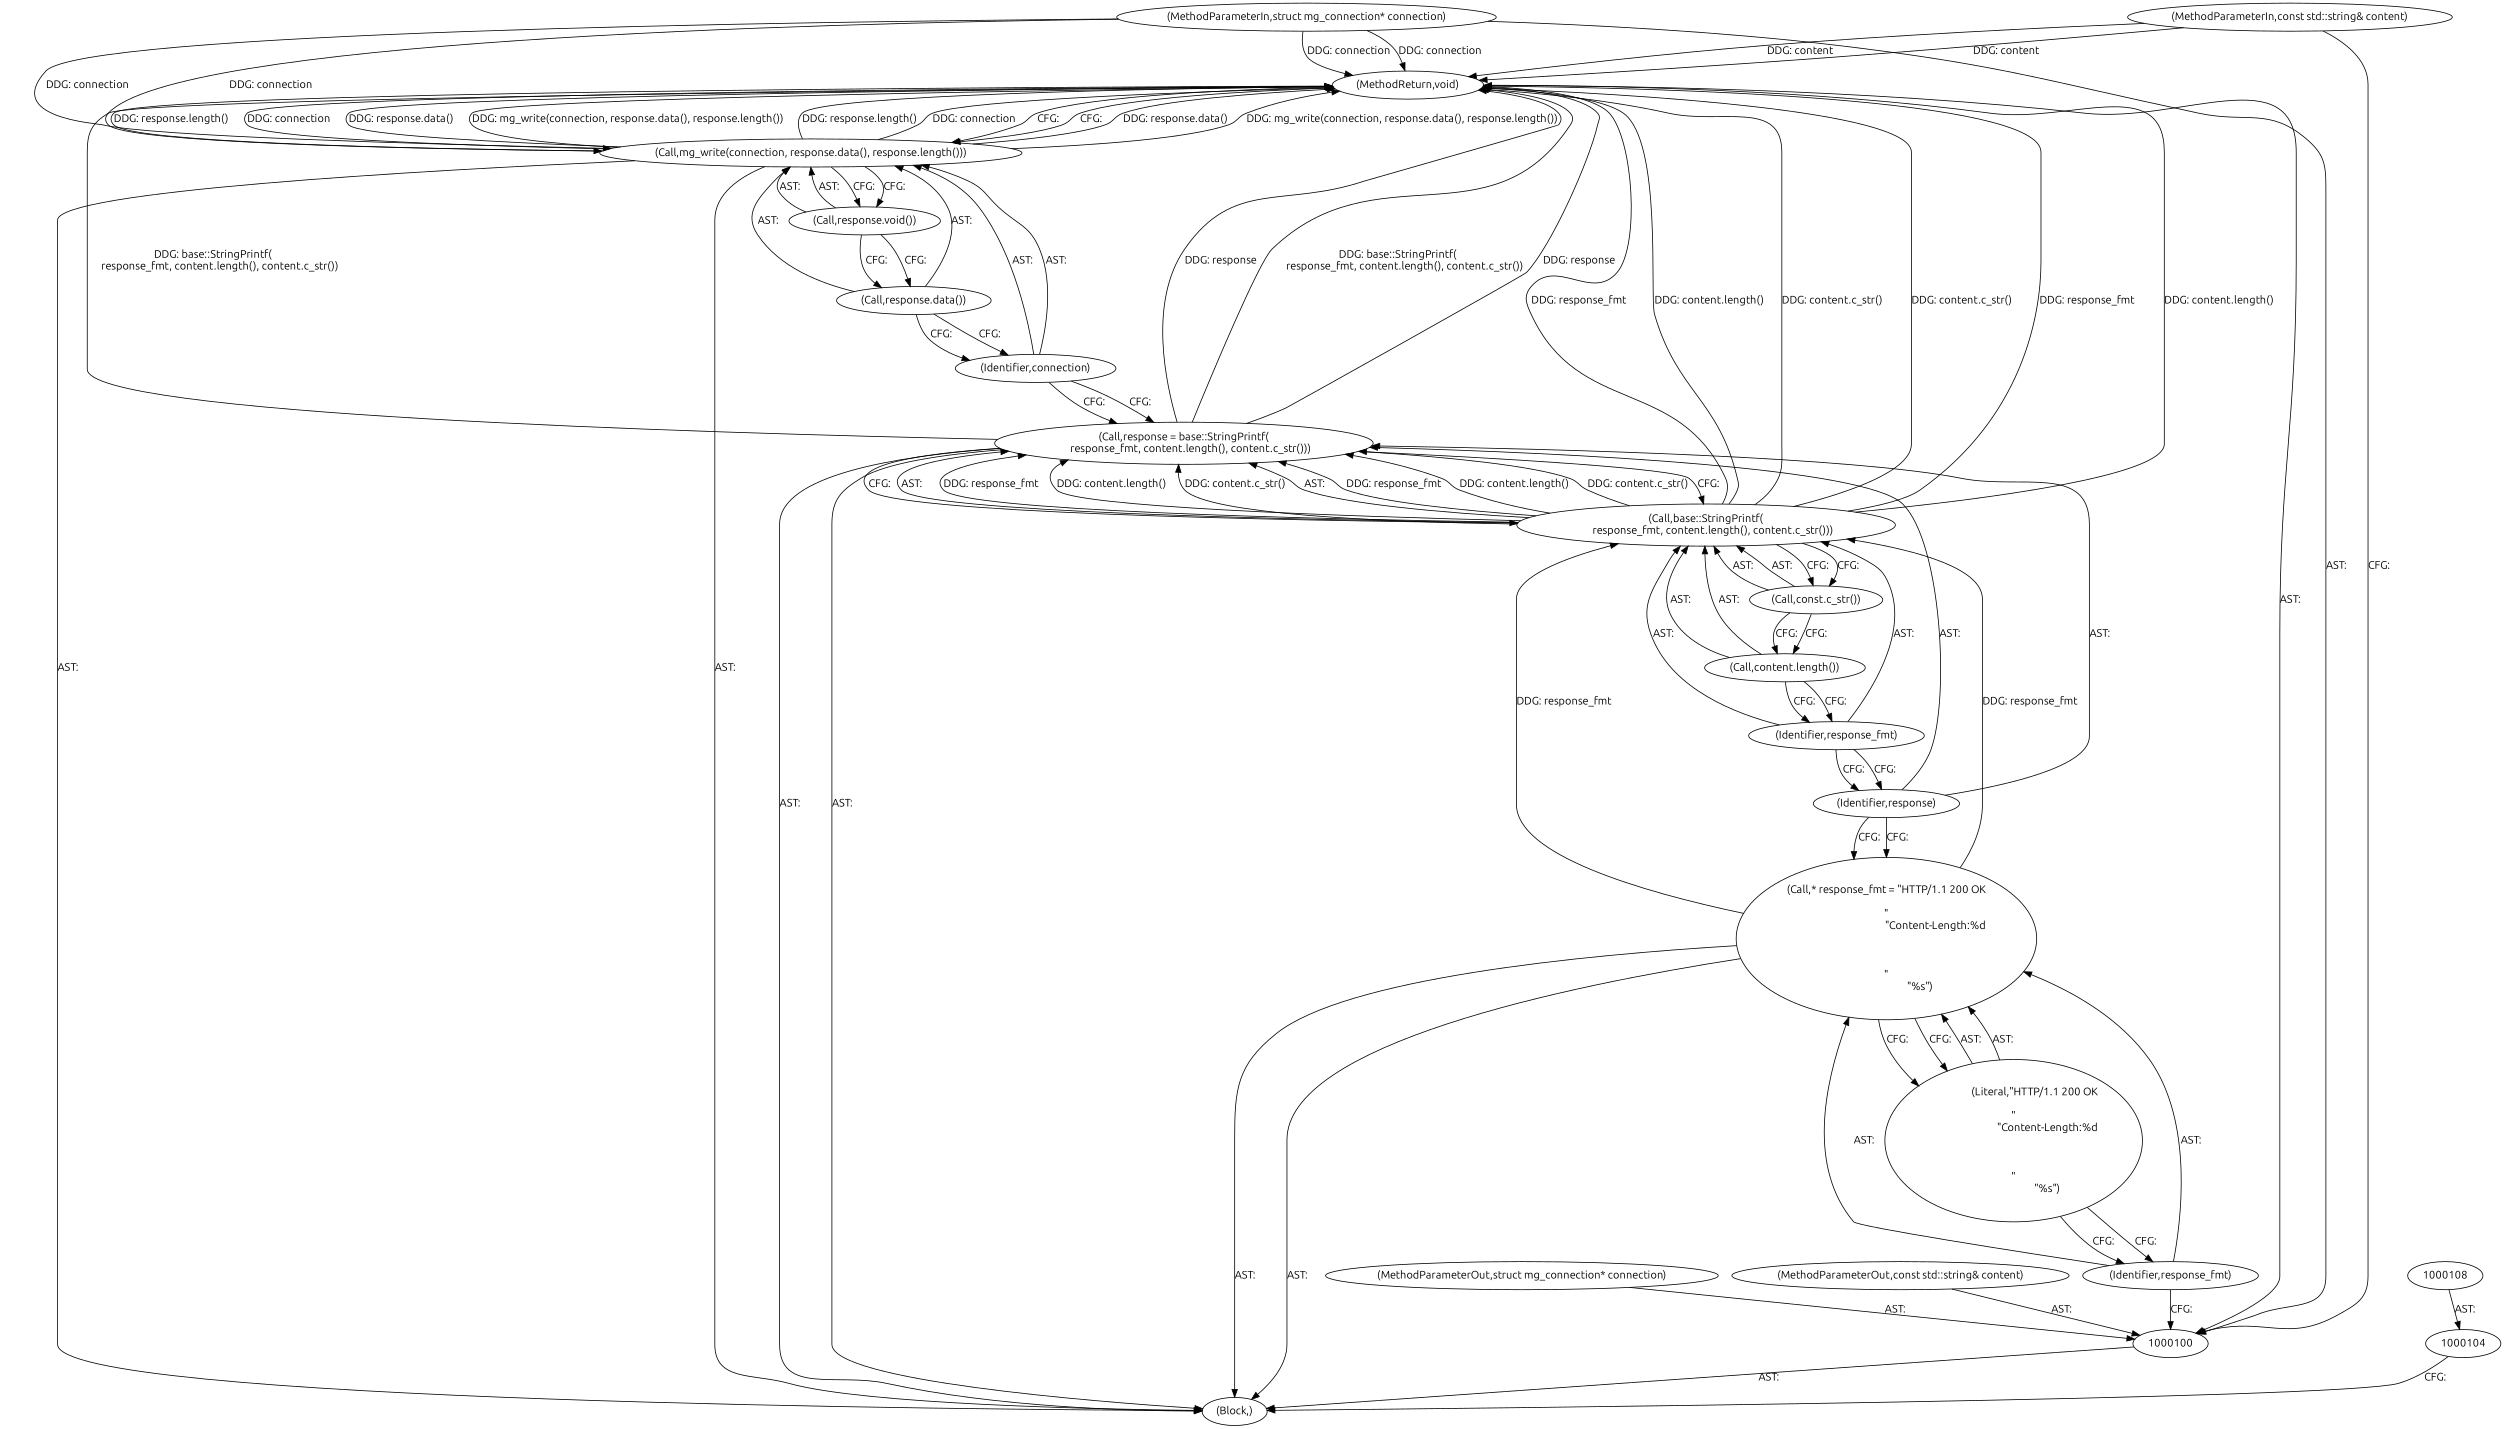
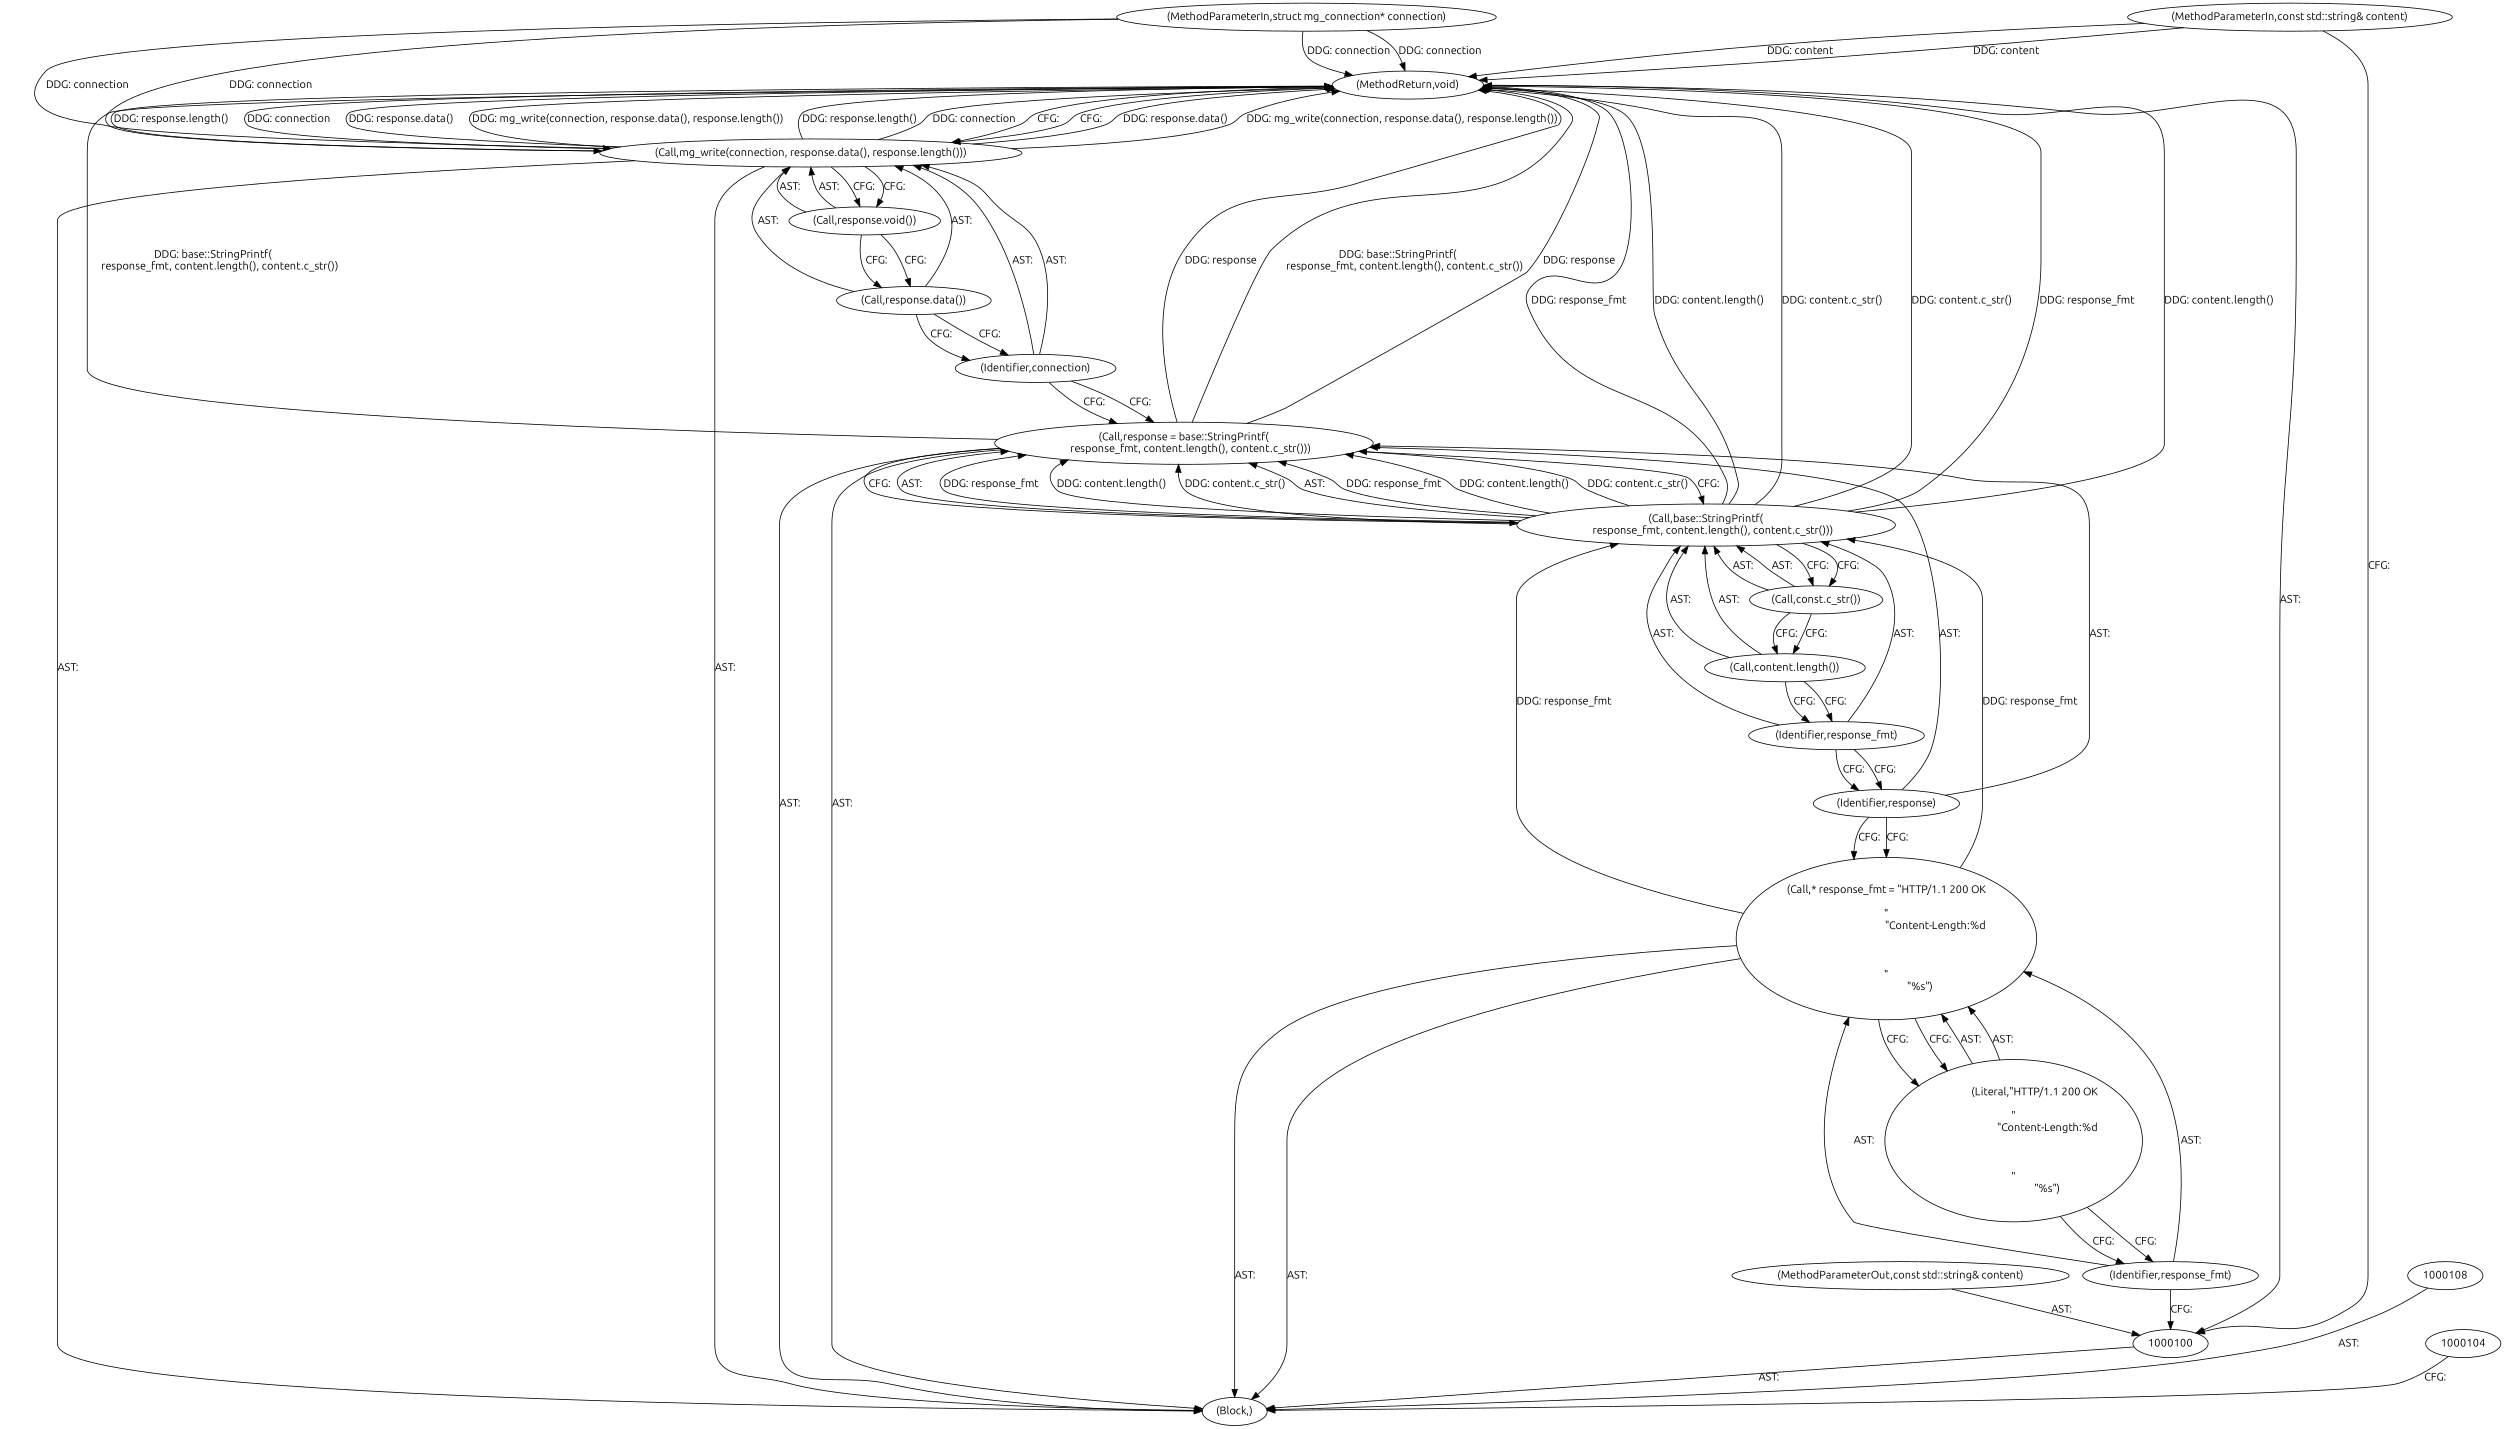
  digraph {
    fontname=Ubuntu
    node [fontname=Ubuntu]
    edge [fontname=Ubuntu]
    n1 [label="(MethodReturn,void)"]
    n2 [label="(Call,mg_write(connection, response.data(), response.length()))"]
    1000100
    n4 [label="(Block,)"]
    n5 [label="(Call,response.void())"]
    n6 [label="(MethodParameterIn,struct mg_connection* connection)"]
-   n7 [label="(MethodParameterOut,struct mg_connection* connection)"]
    n8 [label="(MethodParameterIn,const std::string& content)"]
    n9 [label="(MethodParameterOut,const std::string& content)"]
    n10 [label="(Call,* response_fmt = \"HTTP/1.1 200 OK\r\n\"\n                             \"Content-Length:%d\r\n\r\n\"\n                             \"%s\")"]
    n11 [label="(Literal,\"HTTP/1.1 200 OK\r\n\"\n                             \"Content-Length:%d\r\n\r\n\"\n                             \"%s\")"]
    n12 [label="(Call,base::StringPrintf(\n      response_fmt, content.length(), content.c_str()))"]
    n13 [label="(Identifier,response_fmt)"]
    n14 [label="(Call,response = base::StringPrintf(\n      response_fmt, content.length(), content.c_str()))"]
    n15 [label="(Call,const.c_str())"]
    n16 [label="(Identifier,response)"]
    n17 [label="(Call,content.length())"]
    n18 [label="(Identifier,response_fmt)"]
    n19 [label="(Identifier,connection)"]
    n20 [label="(Call,response.data())"]
    1000104
    1000108
    n1 -> n2 [label="CFG: "]
    n1 -> n2 [label="CFG: "]
    n1 -> 1000100 [label="AST: "]
    n2 -> n1 [label="DDG: response.data()"]
    n2 -> n1 [label="DDG: mg_write(connection, response.data(), response.length())"]
    n2 -> n1 [label="DDG: response.length()"]
    n2 -> n1 [label="DDG: connection"]
    n2 -> n1 [label="DDG: response.data()"]
    n2 -> n1 [label="DDG: mg_write(connection, response.data(), response.length())"]
    n2 -> n1 [label="DDG: response.length()"]
    n2 -> n1 [label="DDG: connection"]
    n2 -> n4 [label="AST: "]
    n2 -> n4 [label="AST: "]
    n2 -> n5 [label="CFG: "]
    n2 -> n5 [label="CFG: "]
    1000100 -> n4 [label="AST: "]
    n5 -> n2 [label="AST: "]
    n5 -> n2 [label="AST: "]
    n5 -> n20 [label="CFG: "]
    n5 -> n20 [label="CFG: "]
    n6 -> n1 [label="DDG: connection"]
    n6 -> n1 [label="DDG: connection"]
    n6 -> n2 [label="DDG: connection"]
    n6 -> n2 [label="DDG: connection"]
-   n6 -> 1000100 [label="AST: "]
-   n7 -> 1000100 [label="AST: "]
    n8 -> n1 [label="DDG: content"]
    n8 -> n1 [label="DDG: content"]
    n8 -> 1000100 [label="CFG: "]
    n9 -> 1000100 [label="AST: "]
    n10 -> n4 [label="AST: "]
    n10 -> n4 [label="AST: "]
    n10 -> n11 [label="CFG: "]
    n10 -> n11 [label="CFG: "]
    n10 -> n12 [label="DDG: response_fmt"]
    n10 -> n12 [label="DDG: response_fmt"]
    n11 -> n10 [label="AST: "]
    n11 -> n10 [label="AST: "]
    n11 -> n13 [label="CFG: "]
    n11 -> n13 [label="CFG: "]
    n12 -> n1 [label="DDG: content.c_str()"]
    n12 -> n1 [label="DDG: response_fmt"]
    n12 -> n1 [label="DDG: content.length()"]
    n12 -> n1 [label="DDG: content.c_str()"]
    n12 -> n1 [label="DDG: response_fmt"]
    n12 -> n1 [label="DDG: content.length()"]
    n12 -> n14 [label="AST: "]
    n12 -> n14 [label="DDG: response_fmt"]
    n12 -> n14 [label="DDG: content.length()"]
    n12 -> n14 [label="DDG: content.c_str()"]
    n12 -> n14 [label="AST: "]
    n12 -> n14 [label="DDG: response_fmt"]
    n12 -> n14 [label="DDG: content.length()"]
    n12 -> n14 [label="DDG: content.c_str()"]
    n12 -> n15 [label="CFG: "]
    n12 -> n15 [label="CFG: "]
    n13 -> 1000100 [label="CFG: "]
    n13 -> n10 [label="AST: "]
    n13 -> n10 [label="AST: "]
    n14 -> n1 [label="DDG: response"]
    n14 -> n1 [label="DDG: base::StringPrintf(\n      response_fmt, content.length(), content.c_str())"]
    n14 -> n1 [label="DDG: response"]
    n14 -> n1 [label="DDG: base::StringPrintf(\n      response_fmt, content.length(), content.c_str())"]
    n14 -> n4 [label="AST: "]
    n14 -> n4 [label="AST: "]
    n14 -> n12 [label="CFG: "]
    n14 -> n12 [label="CFG: "]
    n15 -> n12 [label="AST: "]
    n15 -> n12 [label="AST: "]
    n15 -> n17 [label="CFG: "]
    n15 -> n17 [label="CFG: "]
    n16 -> n10 [label="CFG: "]
    n16 -> n10 [label="CFG: "]
    n16 -> n14 [label="AST: "]
    n16 -> n14 [label="AST: "]
    n17 -> n12 [label="AST: "]
    n17 -> n12 [label="AST: "]
    n17 -> n18 [label="CFG: "]
    n17 -> n18 [label="CFG: "]
    n18 -> n12 [label="AST: "]
    n18 -> n12 [label="AST: "]
    n18 -> n16 [label="CFG: "]
    n18 -> n16 [label="CFG: "]
    n19 -> n2 [label="AST: "]
    n19 -> n2 [label="AST: "]
    n19 -> n14 [label="CFG: "]
    n19 -> n14 [label="CFG: "]
    n20 -> n2 [label="AST: "]
    n20 -> n2 [label="AST: "]
    n20 -> n19 [label="CFG: "]
    n20 -> n19 [label="CFG: "]
    1000104 -> n4 [label="CFG: "]
-   1000108 -> 1000104 [label="AST: "]
+   1000108 -> n4 [label="AST: "]
  }
